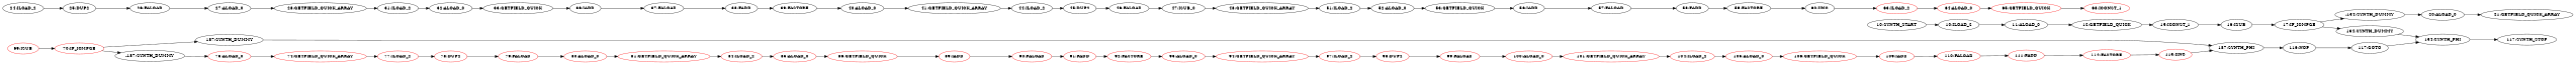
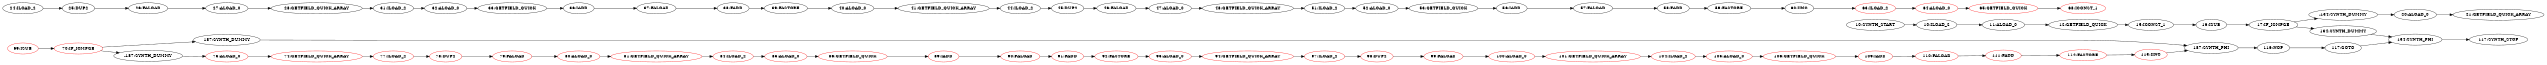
  digraph {
    rankdir=LR
    "10:SYNTH_START"
    "10:ILOAD_2"
    "11:ALOAD_0"
    "12:GETFIELD_QUICK"
    "15:ICONST_1"
    "16:ISUB"
    "17:IF_ICMPGE"
    "134:SYNTH_DUMMY"
    "-134:SYNTH_DUMMY"
    "134:SYNTH_PHI"
    "20:ALOAD_0"
    "117:SYNTH_STOP"
    "21:GETFIELD_QUICK_ARRAY"
    "24:ILOAD_2"
    "25:DUP2"
    "26:FALOAD"
    "27:ALOAD_0"
    "28:GETFIELD_QUICK_ARRAY"
    "31:ILOAD_2"
    "32:ALOAD_0"
    "33:GETFIELD_QUICK"
    "36:IADD"
    "37:FALOAD"
    "38:FADD"
    "39:FASTORE"
    "40:ALOAD_0"
    "41:GETFIELD_QUICK_ARRAY"
    "44:ILOAD_2"
    "45:DUP2"
    "46:FALOAD"
-   "47:ALOAD_0" [label="47:ISUB_0"]
+   "47:ALOAD_0"
    "48:GETFIELD_QUICK_ARRAY"
    "51:ILOAD_2"
    "52:ALOAD_0"
    "53:GETFIELD_QUICK"
    "56:IADD"
    "57:FALOAD"
    "58:FADD"
    "59:FASTORE"
    "60:IINC"
    "63:ILOAD_2" [color=red]
    "64:ALOAD_0" [color=red]
    "65:GETFIELD_QUICK" [color=red]
    "68:ICONST_1" [color=red]
    "69:ISUB" [color=red]
    "70:IF_ICMPGE" [color=red]
    "187:SYNTH_DUMMY"
    "-187:SYNTH_DUMMY"
    "187:SYNTH_PHI"
    "73:ALOAD_0" [color=red]
    "116:NOP"
    "74:GETFIELD_QUICK_ARRAY" [color=red]
    "117:GOTO"
    "77:ILOAD_2" [color=red]
    "78:DUP2" [color=red]
    "79:FALOAD" [color=red]
    "80:ALOAD_0" [color=red]
    "81:GETFIELD_QUICK_ARRAY" [color=red]
    "84:ILOAD_2" [color=red]
    "85:ALOAD_0" [color=red]
    "86:GETFIELD_QUICK" [color=red]
    "89:IADD" [color=red]
    "90:FALOAD" [color=red]
    "91:FADD" [color=red]
    "92:FASTORE" [color=red]
    "93:ALOAD_0" [color=red]
    "94:GETFIELD_QUICK_ARRAY" [color=red]
    "97:ILOAD_2" [color=red]
    "98:DUP2" [color=red]
    "99:FALOAD" [color=red]
    "100:ALOAD_0" [color=red]
    "101:GETFIELD_QUICK_ARRAY" [color=red]
    "104:ILOAD_2" [color=red]
    "105:ALOAD_0" [color=red]
    "106:GETFIELD_QUICK" [color=red]
    "109:IADD" [color=red]
    "110:FALOAD" [color=red]
    "111:FADD" [color=red]
    "112:FASTORE" [color=red]
    "113:IINC" [color=red]
    "10:SYNTH_START" -> "10:ILOAD_2"
    "10:ILOAD_2" -> "11:ALOAD_0"
    "11:ALOAD_0" -> "12:GETFIELD_QUICK"
    "12:GETFIELD_QUICK" -> "15:ICONST_1"
    "15:ICONST_1" -> "16:ISUB"
    "16:ISUB" -> "17:IF_ICMPGE"
    "17:IF_ICMPGE" -> "134:SYNTH_DUMMY"
    "17:IF_ICMPGE" -> "-134:SYNTH_DUMMY"
    "134:SYNTH_DUMMY" -> "134:SYNTH_PHI"
    "-134:SYNTH_DUMMY" -> "20:ALOAD_0"
    "134:SYNTH_PHI" -> "117:SYNTH_STOP"
    "20:ALOAD_0" -> "21:GETFIELD_QUICK_ARRAY"
    "24:ILOAD_2" -> "25:DUP2"
    "25:DUP2" -> "26:FALOAD"
    "26:FALOAD" -> "27:ALOAD_0"
    "27:ALOAD_0" -> "28:GETFIELD_QUICK_ARRAY"
    "28:GETFIELD_QUICK_ARRAY" -> "31:ILOAD_2"
    "31:ILOAD_2" -> "32:ALOAD_0"
    "32:ALOAD_0" -> "33:GETFIELD_QUICK"
    "33:GETFIELD_QUICK" -> "36:IADD"
    "36:IADD" -> "37:FALOAD"
    "37:FALOAD" -> "38:FADD"
    "38:FADD" -> "39:FASTORE"
    "39:FASTORE" -> "40:ALOAD_0"
    "40:ALOAD_0" -> "41:GETFIELD_QUICK_ARRAY"
    "41:GETFIELD_QUICK_ARRAY" -> "44:ILOAD_2"
    "44:ILOAD_2" -> "45:DUP2"
    "45:DUP2" -> "46:FALOAD"
    "46:FALOAD" -> "47:ALOAD_0"
    "47:ALOAD_0" -> "48:GETFIELD_QUICK_ARRAY"
    "48:GETFIELD_QUICK_ARRAY" -> "51:ILOAD_2"
    "51:ILOAD_2" -> "52:ALOAD_0"
    "52:ALOAD_0" -> "53:GETFIELD_QUICK"
    "53:GETFIELD_QUICK" -> "56:IADD"
    "56:IADD" -> "57:FALOAD"
    "57:FALOAD" -> "58:FADD"
    "58:FADD" -> "59:FASTORE"
    "59:FASTORE" -> "60:IINC"
    "60:IINC" -> "63:ILOAD_2"
    "63:ILOAD_2" -> "64:ALOAD_0"
    "64:ALOAD_0" -> "65:GETFIELD_QUICK"
    "65:GETFIELD_QUICK" -> "68:ICONST_1"
    "69:ISUB" -> "70:IF_ICMPGE"
    "70:IF_ICMPGE" -> "187:SYNTH_DUMMY"
    "70:IF_ICMPGE" -> "-187:SYNTH_DUMMY"
    "187:SYNTH_DUMMY" -> "187:SYNTH_PHI"
    "-187:SYNTH_DUMMY" -> "73:ALOAD_0"
    "187:SYNTH_PHI" -> "116:NOP"
    "73:ALOAD_0" -> "74:GETFIELD_QUICK_ARRAY"
    "116:NOP" -> "117:GOTO"
    "74:GETFIELD_QUICK_ARRAY" -> "77:ILOAD_2"
    "117:GOTO" -> "134:SYNTH_PHI"
    "77:ILOAD_2" -> "78:DUP2"
    "78:DUP2" -> "79:FALOAD"
    "79:FALOAD" -> "80:ALOAD_0"
    "80:ALOAD_0" -> "81:GETFIELD_QUICK_ARRAY"
    "81:GETFIELD_QUICK_ARRAY" -> "84:ILOAD_2"
    "84:ILOAD_2" -> "85:ALOAD_0"
    "85:ALOAD_0" -> "86:GETFIELD_QUICK"
    "86:GETFIELD_QUICK" -> "89:IADD"
    "89:IADD" -> "90:FALOAD"
    "90:FALOAD" -> "91:FADD"
    "91:FADD" -> "92:FASTORE"
    "92:FASTORE" -> "93:ALOAD_0"
    "93:ALOAD_0" -> "94:GETFIELD_QUICK_ARRAY"
    "94:GETFIELD_QUICK_ARRAY" -> "97:ILOAD_2"
    "97:ILOAD_2" -> "98:DUP2"
    "98:DUP2" -> "99:FALOAD"
    "99:FALOAD" -> "100:ALOAD_0"
    "100:ALOAD_0" -> "101:GETFIELD_QUICK_ARRAY"
    "101:GETFIELD_QUICK_ARRAY" -> "104:ILOAD_2"
    "104:ILOAD_2" -> "105:ALOAD_0"
    "105:ALOAD_0" -> "106:GETFIELD_QUICK"
    "106:GETFIELD_QUICK" -> "109:IADD"
    "109:IADD" -> "110:FALOAD"
    "110:FALOAD" -> "111:FADD"
    "111:FADD" -> "112:FASTORE"
    "112:FASTORE" -> "113:IINC"
    "113:IINC" -> "187:SYNTH_PHI"
  }
